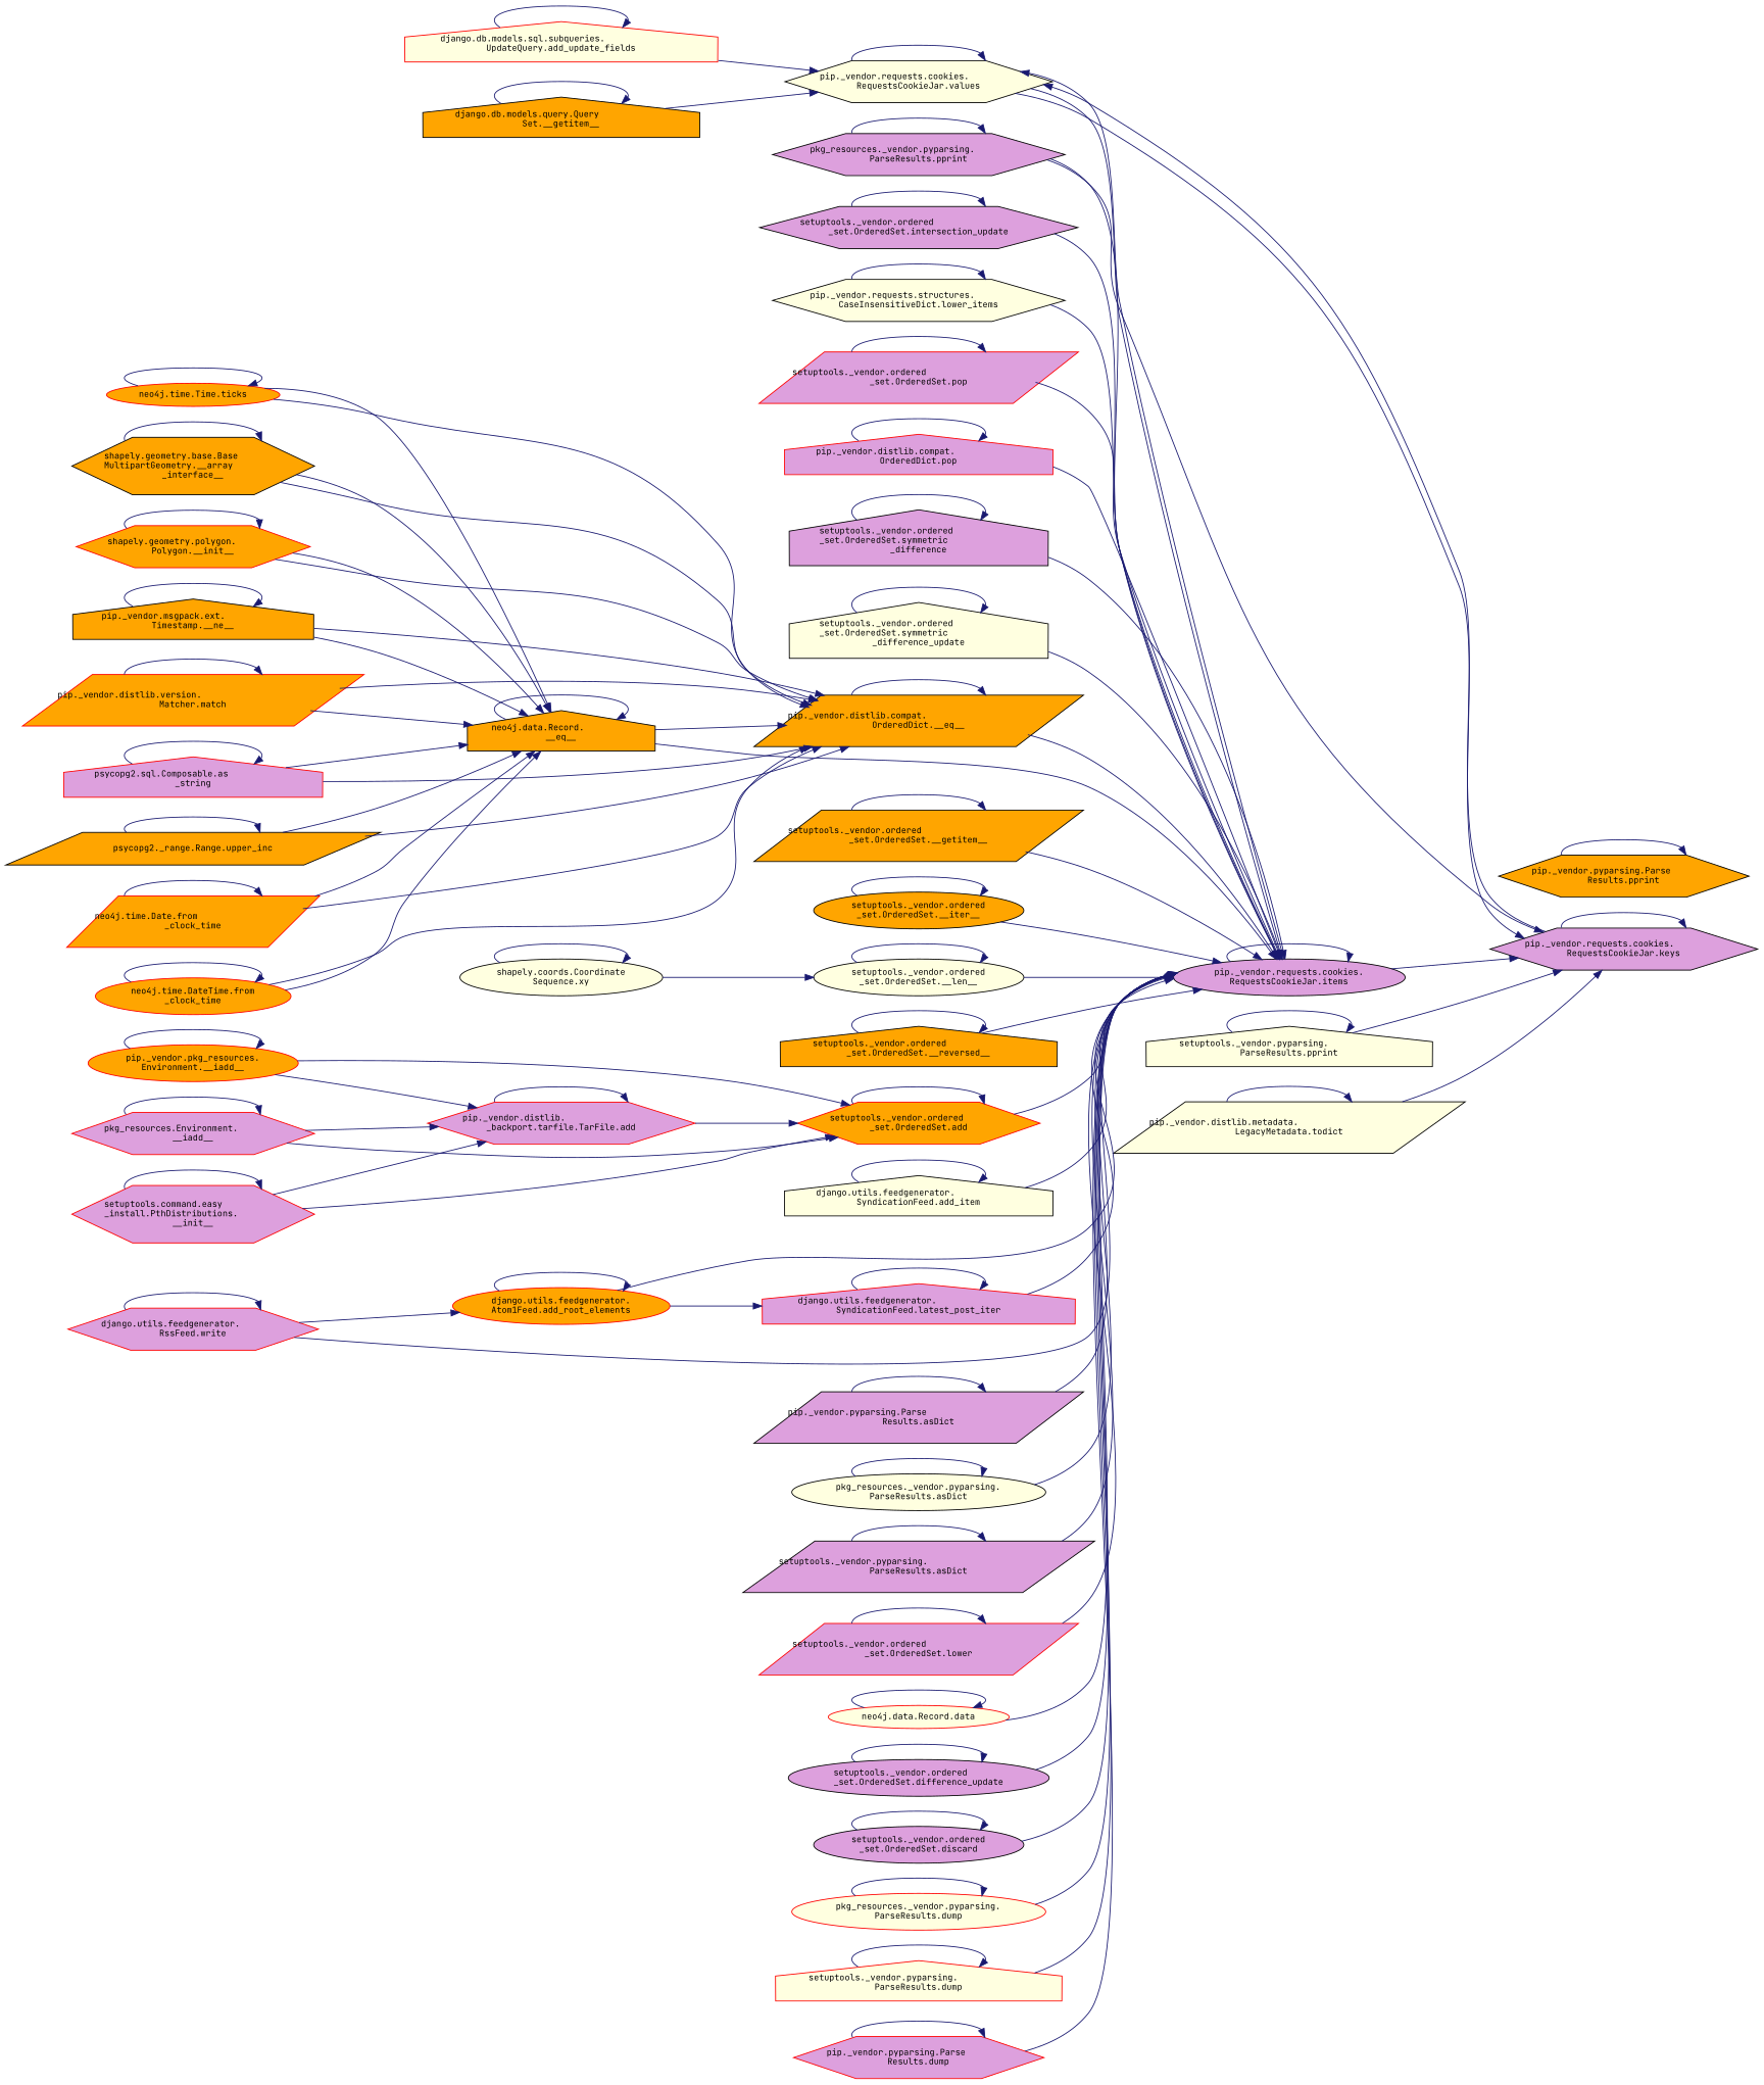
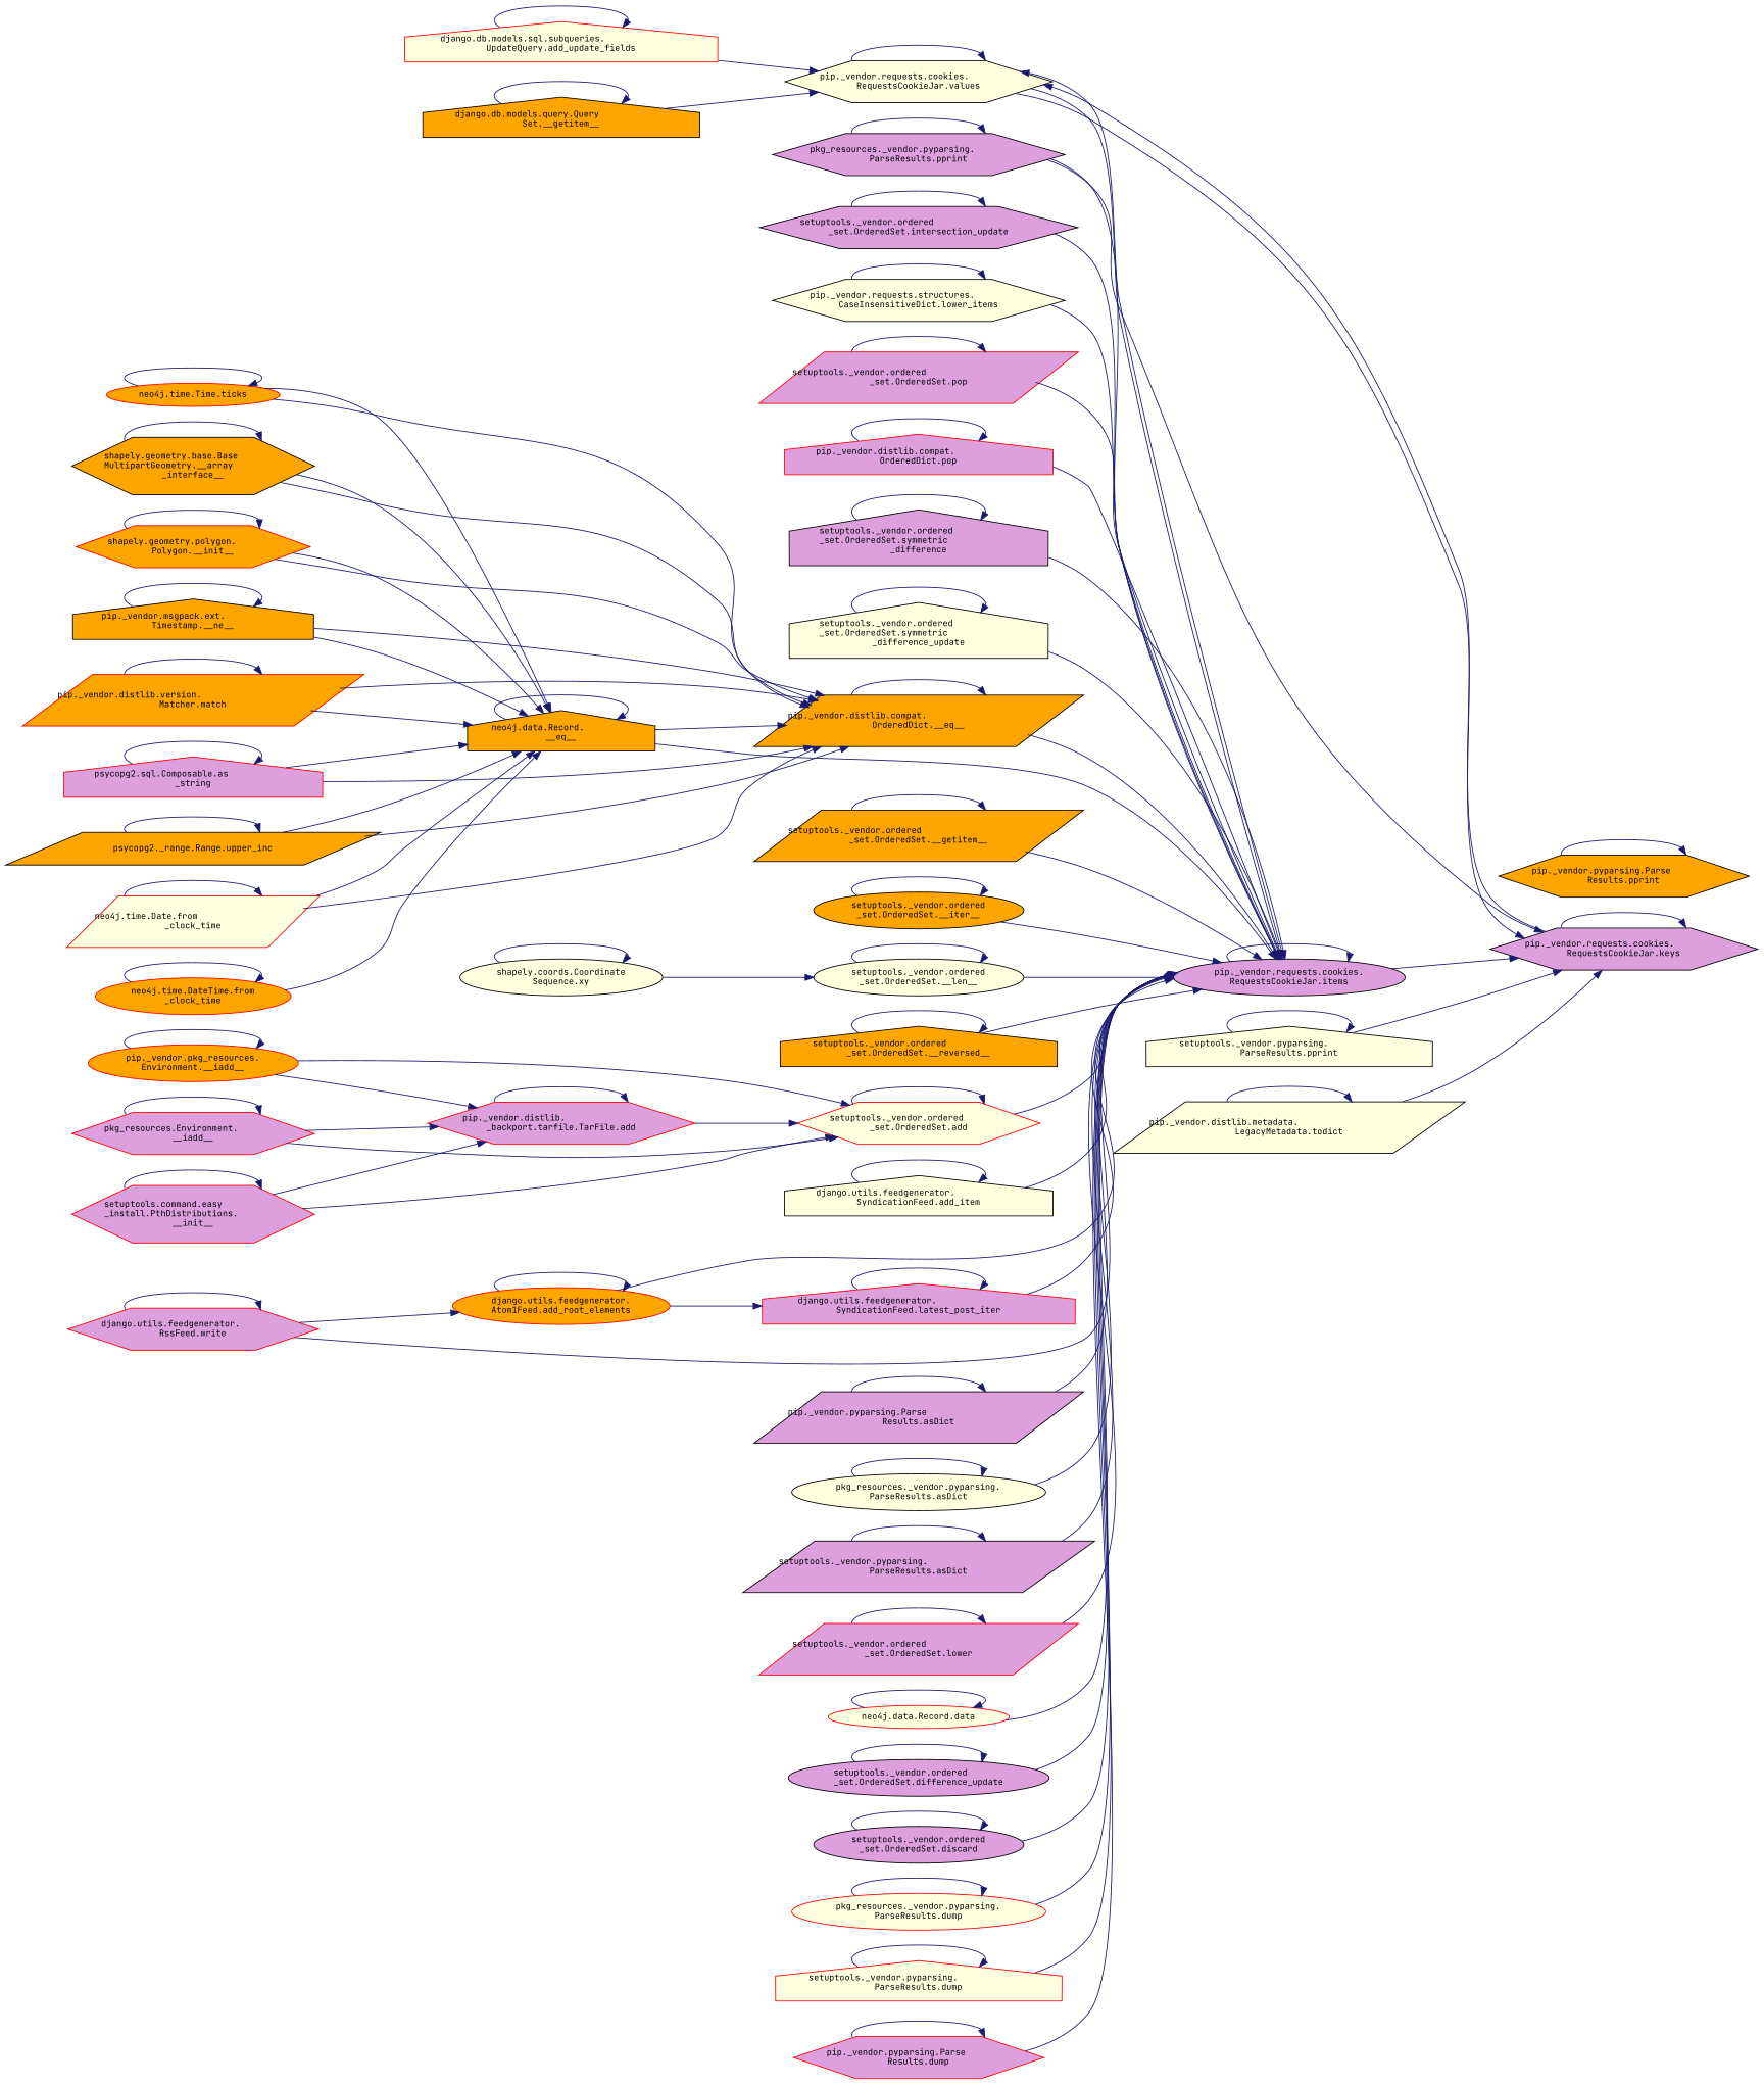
  digraph {
    fontname="JetBrains Mono"
    rankdir=RL
    node [color=black fillcolor=plum fontname="JetBrains Mono" fontsize=10 shape=hexagon style=filled]
    edge [color=midnightblue dir=back fontname="JetBrains Mono" fontsize=10 labelfontname=Helvetica labelfontsize=10 style=solid]
    n1 [fontcolor=black height=0.2 label="pip._vendor.requests.cookies.\lRequestsCookieJar.keys" width=0.4]
    n2 [height=0.2 label="pip._vendor.requests.cookies.\lRequestsCookieJar.items" shape=ellipse width=0.4]
    n3 [fillcolor=lightyellow height=0.2 label="pip._vendor.requests.cookies.\lRequestsCookieJar.values" width=0.4]
    n4 [height=0.2 label="pkg_resources._vendor.pyparsing.\lParseResults.pprint" width=0.4]
    n5 [fillcolor=lightyellow height=0.2 label="setuptools._vendor.pyparsing.\lParseResults.pprint" shape=house width=0.4]
    n6 [fillcolor=lightyellow height=0.2 label="pip._vendor.distlib.metadata.\lLegacyMetadata.todict" shape=parallelogram width=0.4]
    n7 [fillcolor=orange height=0.2 label="neo4j.data.Record.\l__eq__" shape=house width=0.4]
    n8 [fillcolor=orange height=0.2 label="pip._vendor.distlib.compat.\lOrderedDict.__eq__" shape=parallelogram width=0.4]
    n9 [fillcolor=orange height=0.2 label="setuptools._vendor.ordered\l_set.OrderedSet.__getitem__" shape=parallelogram width=0.4]
    n10 [fillcolor=orange height=0.2 label="setuptools._vendor.ordered\l_set.OrderedSet.__iter__" shape=ellipse width=0.4]
    n11 [fillcolor=lightyellow height=0.2 label="setuptools._vendor.ordered\l_set.OrderedSet.__len__" shape=ellipse width=0.4]
    n12 [fillcolor=orange height=0.2 label="setuptools._vendor.ordered\l_set.OrderedSet.__reversed__" shape=house width=0.4]
-   n13 [color=red fillcolor=orange height=0.2 label="setuptools._vendor.ordered\l_set.OrderedSet.add" width=0.4]
+   n13 [color=red fillcolor=lightyellow height=0.2 label="setuptools._vendor.ordered\l_set.OrderedSet.add" width=0.4]
    n14 [fillcolor=lightyellow height=0.2 label="django.utils.feedgenerator.\lSyndicationFeed.add_item" shape=house width=0.4]
    n15 [color=red fillcolor=orange height=0.2 label="django.utils.feedgenerator.\lAtom1Feed.add_root_elements" shape=ellipse width=0.4]
    n16 [color=red height=0.2 label="django.utils.feedgenerator.\lRssFeed.write" width=0.4]
    n17 [height=0.2 label="pip._vendor.pyparsing.Parse\lResults.asDict" shape=parallelogram width=0.4]
    n18 [fillcolor=lightyellow height=0.2 label="pkg_resources._vendor.pyparsing.\lParseResults.asDict" shape=ellipse width=0.4]
    n19 [height=0.2 label="setuptools._vendor.pyparsing.\lParseResults.asDict" shape=parallelogram width=0.4]
    n20 [color=red height=0.2 label="setuptools._vendor.ordered\l_set.OrderedSet.lower" shape=parallelogram width=0.4]
    n21 [color=red fillcolor=lightyellow height=0.2 label="neo4j.data.Record.data" shape=ellipse width=0.4]
    n22 [height=0.2 label="setuptools._vendor.ordered\l_set.OrderedSet.difference_update" shape=ellipse width=0.4]
    n23 [height=0.2 label="setuptools._vendor.ordered\l_set.OrderedSet.discard" shape=ellipse width=0.4]
    n24 [color=red fillcolor=lightyellow height=0.2 label="pkg_resources._vendor.pyparsing.\lParseResults.dump" shape=ellipse width=0.4]
    n25 [color=red fillcolor=lightyellow height=0.2 label="setuptools._vendor.pyparsing.\lParseResults.dump" shape=house width=0.4]
    n26 [color=red height=0.2 label="pip._vendor.pyparsing.Parse\lResults.dump" width=0.4]
    n27 [height=0.2 label="setuptools._vendor.ordered\l_set.OrderedSet.intersection_update" width=0.4]
    n28 [color=red height=0.2 label="django.utils.feedgenerator.\lSyndicationFeed.latest_post_iter" shape=house width=0.4]
    n29 [fillcolor=lightyellow height=0.2 label="pip._vendor.requests.structures.\lCaseInsensitiveDict.lower_items" width=0.4]
    n30 [color=red height=0.2 label="setuptools._vendor.ordered\l_set.OrderedSet.pop" shape=parallelogram width=0.4]
    n31 [color=red height=0.2 label="pip._vendor.distlib.compat.\lOrderedDict.pop" shape=house width=0.4]
    n32 [height=0.2 label="setuptools._vendor.ordered\l_set.OrderedSet.symmetric\l_difference" shape=house width=0.4]
    n33 [fillcolor=lightyellow height=0.2 label="setuptools._vendor.ordered\l_set.OrderedSet.symmetric\l_difference_update" shape=house width=0.4]
    n34 [fillcolor=orange height=0.2 label="django.db.models.query.Query\lSet.__getitem__" shape=house width=0.4]
    n35 [color=red fillcolor=lightyellow height=0.2 label="django.db.models.sql.subqueries.\lUpdateQuery.add_update_fields" shape=house width=0.4]
    n36 [fillcolor=orange height=0.2 label="pip._vendor.pyparsing.Parse\lResults.pprint" width=0.4]
    n37 [fillcolor=orange height=0.2 label="shapely.geometry.base.Base\lMultipartGeometry.__array\l_interface__" width=0.4]
    n38 [color=red fillcolor=orange height=0.2 label="shapely.geometry.polygon.\lPolygon.__init__" width=0.4]
    n39 [fillcolor=orange height=0.2 label="pip._vendor.msgpack.ext.\lTimestamp.__ne__" shape=house width=0.4]
    n40 [color=red height=0.2 label="psycopg2.sql.Composable.as\l_string" shape=house width=0.4]
-   n41 [color=red fillcolor=orange height=0.2 label="neo4j.time.Date.from\l_clock_time" shape=parallelogram width=0.4]
+   n41 [color=red fillcolor=lightyellow height=0.2 label="neo4j.time.Date.from\l_clock_time" shape=parallelogram width=0.4]
    n42 [color=red fillcolor=orange height=0.2 label="neo4j.time.DateTime.from\l_clock_time" shape=ellipse width=0.4]
    n43 [color=red fillcolor=orange height=0.2 label="pip._vendor.distlib.version.\lMatcher.match" shape=parallelogram width=0.4]
    n44 [color=red fillcolor=orange height=0.2 label="neo4j.time.Time.ticks" shape=ellipse width=0.4]
    n45 [fillcolor=orange height=0.2 label="psycopg2._range.Range.upper_inc" shape=parallelogram width=0.4]
    n46 [fillcolor=lightyellow height=0.2 label="shapely.coords.Coordinate\lSequence.xy" shape=ellipse width=0.4]
    n47 [color=red fillcolor=orange height=0.2 label="pip._vendor.pkg_resources.\lEnvironment.__iadd__" shape=ellipse width=0.4]
    n48 [color=red height=0.2 label="pkg_resources.Environment.\l__iadd__" width=0.4]
    n49 [color=red height=0.2 label="setuptools.command.easy\l_install.PthDistributions.\l__init__" width=0.4]
    n50 [color=red height=0.2 label="pip._vendor.distlib.\l_backport.tarfile.TarFile.add" width=0.4]
    n1 -> n1
    n1 -> n2
    n1 -> n3
    n1 -> n4
    n1 -> n5
    n1 -> n6
    n2 -> n2
    n2 -> n3
    n2 -> n4
    n2 -> n7
    n2 -> n8
    n2 -> n9
    n2 -> n10
    n2 -> n11
    n2 -> n12
    n2 -> n13
    n2 -> n14
    n2 -> n15
    n2 -> n16
    n2 -> n17
    n2 -> n18
    n2 -> n19
    n2 -> n20
    n2 -> n21
    n2 -> n22
    n2 -> n23
    n2 -> n24
    n2 -> n25
    n2 -> n26
    n2 -> n27
    n2 -> n28
    n2 -> n29
    n2 -> n30
    n2 -> n31
    n2 -> n32
    n2 -> n33
    n3 -> n1
    n3 -> n2
    n3 -> n3
    n3 -> n34
    n3 -> n35
    n4 -> n4
    n5 -> n5
    n6 -> n6
    n7 -> n7
    n7 -> n37
    n7 -> n38
    n7 -> n39
    n7 -> n40
    n7 -> n41
    n7 -> n42
    n7 -> n43
    n7 -> n44
    n7 -> n45
    n8 -> n7
    n8 -> n8
    n8 -> n37
    n8 -> n38
    n8 -> n39
    n8 -> n40
    n8 -> n41
-   n8 -> n42
    n8 -> n43
    n8 -> n44
    n8 -> n45
    n9 -> n9
    n10 -> n10
    n11 -> n11
    n11 -> n46
    n12 -> n12
    n13 -> n13
    n13 -> n47
    n13 -> n48
    n13 -> n49
    n13 -> n50
    n14 -> n14
    n15 -> n15
    n15 -> n16
    n16 -> n16
    n17 -> n17
    n18 -> n18
    n19 -> n19
    n20 -> n20
    n21 -> n21
    n22 -> n22
    n23 -> n23
    n24 -> n24
    n25 -> n25
    n26 -> n26
    n27 -> n27
    n28 -> n15
    n28 -> n28
    n29 -> n29
    n30 -> n30
    n31 -> n31
    n32 -> n32
    n33 -> n33
    n34 -> n34
    n35 -> n35
    n36 -> n36
    n37 -> n37
    n38 -> n38
    n39 -> n39
    n40 -> n40
    n41 -> n41
    n42 -> n42
    n43 -> n43
    n44 -> n44
    n45 -> n45
    n46 -> n46
    n47 -> n47
    n48 -> n48
    n49 -> n49
    n50 -> n47
    n50 -> n48
    n50 -> n49
    n50 -> n50
  }
